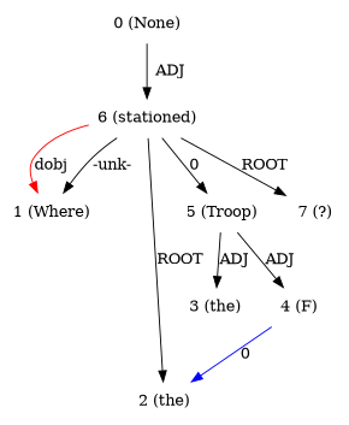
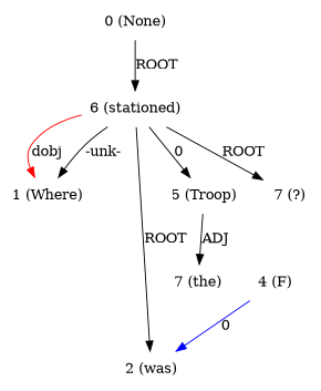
  digraph {
    node [shape=plaintext]
    edge [dir=forward]
    n1 [label="0 (None)"]
    n2 [label="6 (stationed)"]
    n3 [label="1 (Where)"]
-   n4 [label="2 (the)"]
+   n4 [label="2 (was)"]
    n5 [label="5 (Troop)"]
    n6 [label="7 (?)"]
-   n7 [label="3 (the)"]
+   n7 [label="7 (the)"]
    n8 [label="4 (F)"]
-   n1 -> n2 [label=ADJ]
+   n1 -> n2 [label=ROOT]
    n2 -> n3 [color=red label=dobj]
    n2 -> n3 [label="-unk-"]
    n2 -> n4 [label=ROOT]
    n2 -> n5 [label=0]
    n2 -> n6 [label=ROOT]
    n5 -> n7 [label=ADJ]
-   n5 -> n8 [label=ADJ]
    n8 -> n4 [color=blue label=0]
  }
